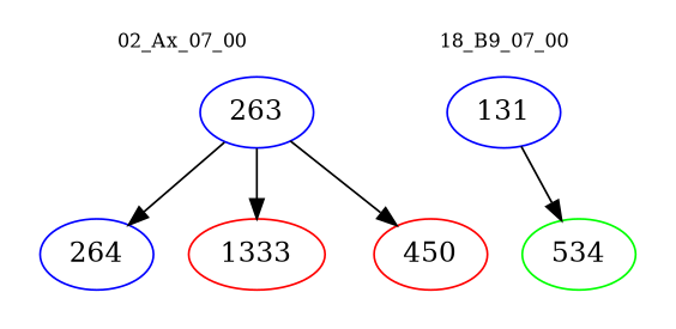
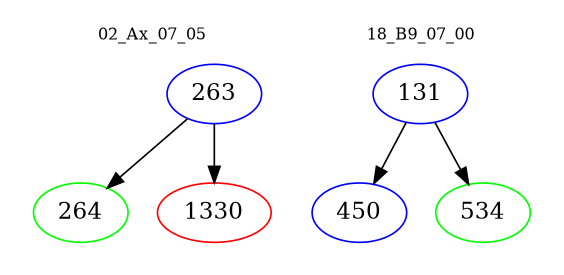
  digraph {
    node [color=blue]
    edge [color=black]
    n1 [label=263]
-   n2 [label=264]
-   n3 [color=red label=1333]
+   n2 [color=green label=264]
+   n3 [color=red label=1330]
    n4 [label=131]
    n5 [color=green label=534]
-   n6 [color=red label=450]
+   n6 [label=450]
    subgraph cluster_1 {
      color=white
      fontsize=10
-     label="02_Ax_07_00"
+     label="02_Ax_07_05"
      n1
      n2
      n3
    }
    subgraph cluster_2 {
      color=white
      fontsize=10
      label="18_B9_07_00"
      n4
      n5
      n6
    }
    n1 -> n2
    n1 -> n3
    n4 -> n5
-   n1 -> n6
+   n4 -> n6
  }
